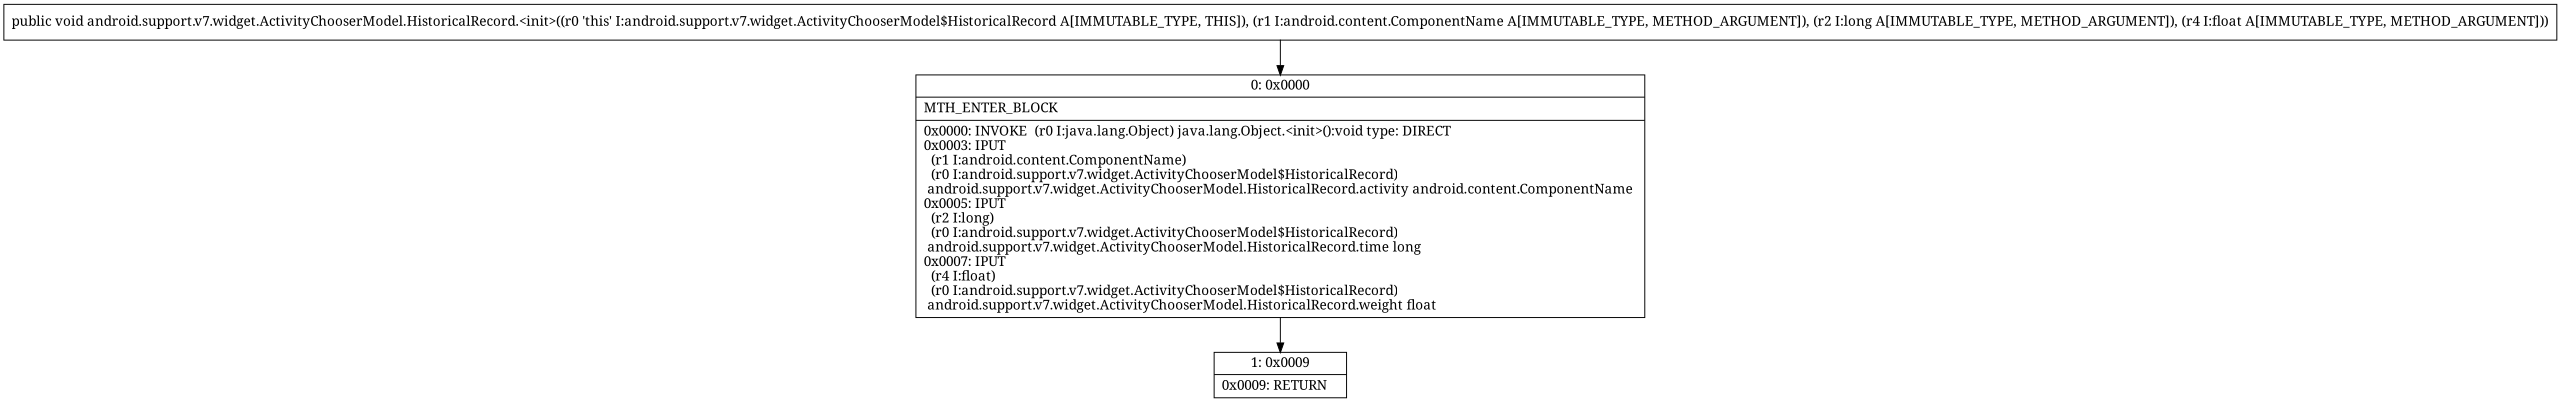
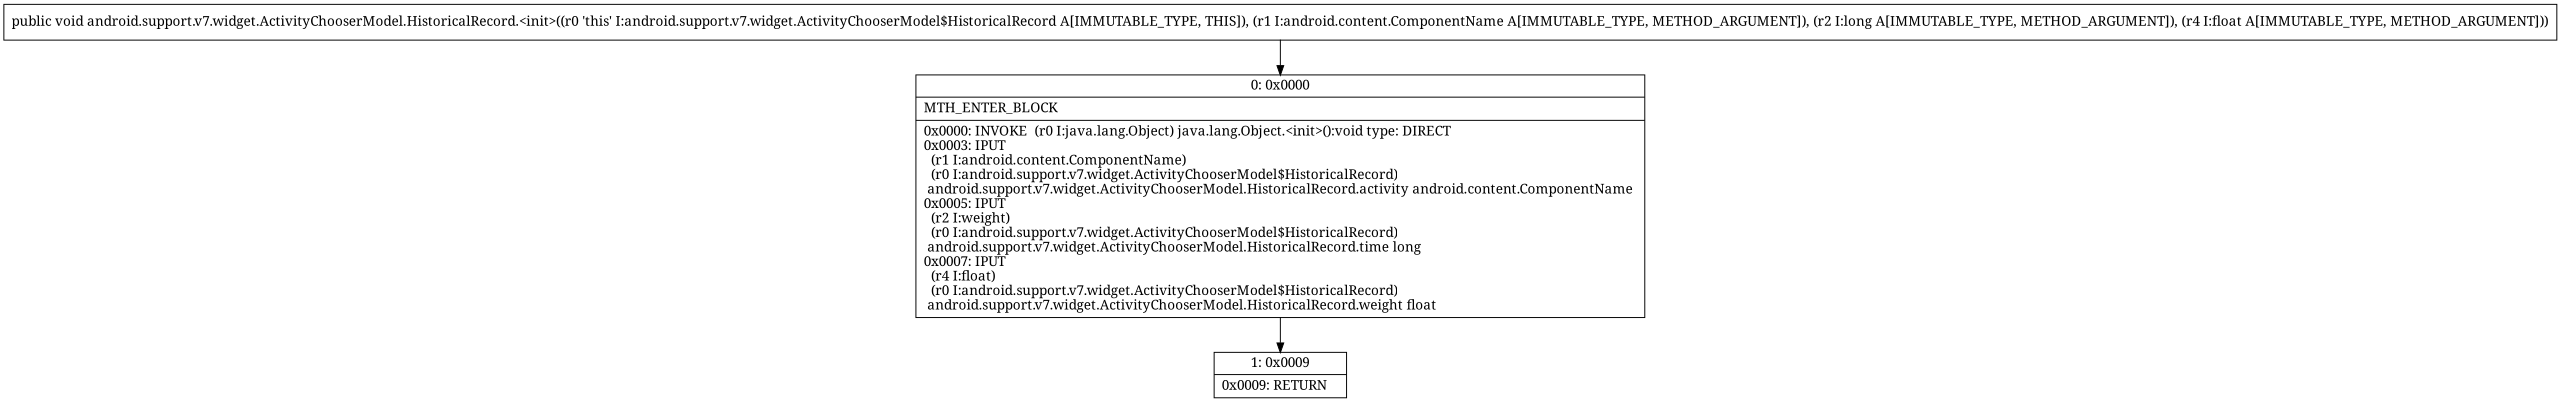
  digraph {
    fontname="Noto Serif"
    node [shape=record fontname="Noto Serif"]
    edge [fontname="Noto Serif"]
-   n1 [label="{0\:\ 0x0000|MTH_ENTER_BLOCK\l|0x0000: INVOKE  (r0 I:java.lang.Object) java.lang.Object.\<init\>():void type: DIRECT \l0x0003: IPUT  \l  (r1 I:android.content.ComponentName)\l  (r0 I:android.support.v7.widget.ActivityChooserModel$HistoricalRecord)\l android.support.v7.widget.ActivityChooserModel.HistoricalRecord.activity android.content.ComponentName \l0x0005: IPUT  \l  (r2 I:long)\l  (r0 I:android.support.v7.widget.ActivityChooserModel$HistoricalRecord)\l android.support.v7.widget.ActivityChooserModel.HistoricalRecord.time long \l0x0007: IPUT  \l  (r4 I:float)\l  (r0 I:android.support.v7.widget.ActivityChooserModel$HistoricalRecord)\l android.support.v7.widget.ActivityChooserModel.HistoricalRecord.weight float \l}"]
+   n1 [label="{0\:\ 0x0000|MTH_ENTER_BLOCK\l|0x0000: INVOKE  (r0 I:java.lang.Object) java.lang.Object.\<init\>():void type: DIRECT \l0x0003: IPUT  \l  (r1 I:android.content.ComponentName)\l  (r0 I:android.support.v7.widget.ActivityChooserModel$HistoricalRecord)\l android.support.v7.widget.ActivityChooserModel.HistoricalRecord.activity android.content.ComponentName \l0x0005: IPUT  \l  (r2 I:weight)\l  (r0 I:android.support.v7.widget.ActivityChooserModel$HistoricalRecord)\l android.support.v7.widget.ActivityChooserModel.HistoricalRecord.time long \l0x0007: IPUT  \l  (r4 I:float)\l  (r0 I:android.support.v7.widget.ActivityChooserModel$HistoricalRecord)\l android.support.v7.widget.ActivityChooserModel.HistoricalRecord.weight float \l}"]
    n2 [label="{1\:\ 0x0009|0x0009: RETURN   \l}"]
    n3 [label="{public void android.support.v7.widget.ActivityChooserModel.HistoricalRecord.\<init\>((r0 'this' I:android.support.v7.widget.ActivityChooserModel$HistoricalRecord A[IMMUTABLE_TYPE, THIS]), (r1 I:android.content.ComponentName A[IMMUTABLE_TYPE, METHOD_ARGUMENT]), (r2 I:long A[IMMUTABLE_TYPE, METHOD_ARGUMENT]), (r4 I:float A[IMMUTABLE_TYPE, METHOD_ARGUMENT])) }"]
    n1 -> n2
    n3 -> n1
  }
